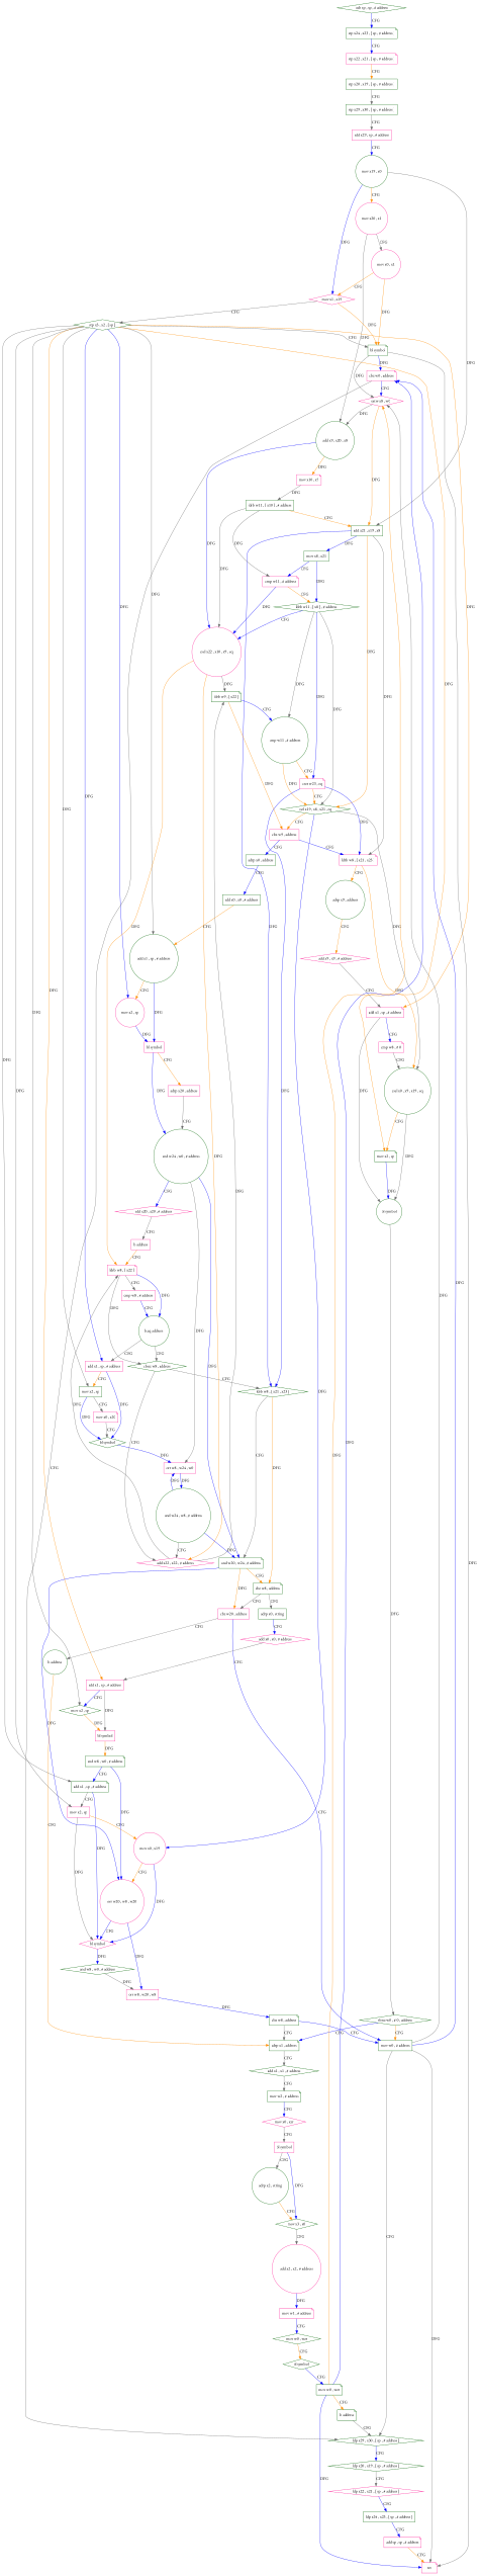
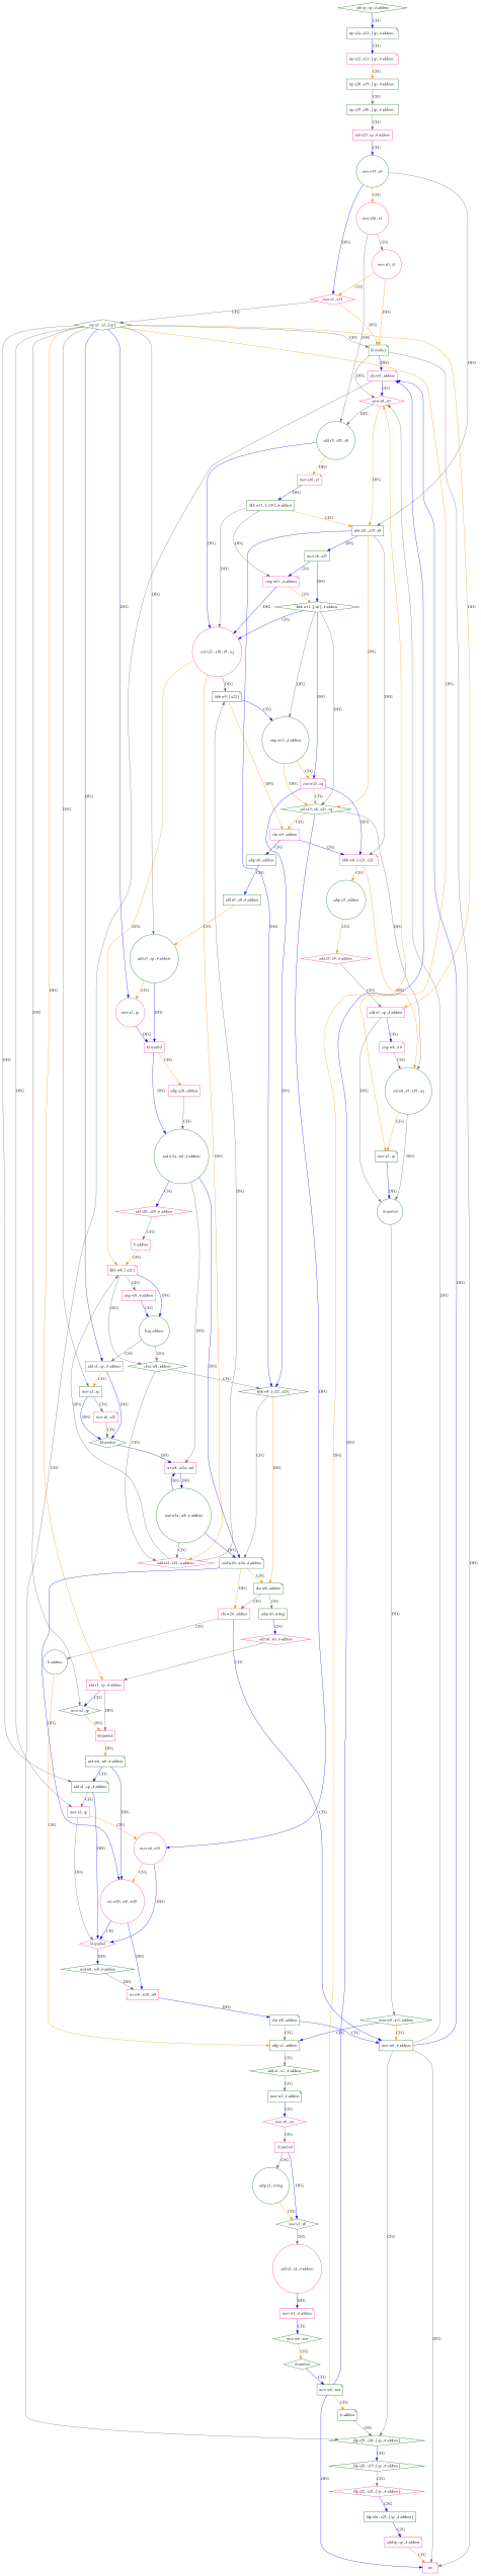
  digraph {
    fontname="EB Garamond"
    node [color=darkgreen fontname="EB Garamond" shape=note]
    edge [color=blue fontname="EB Garamond"]
    n1 [label="sub sp , sp , # address" shape=diamond]
    n2 [label="stp x24 , x23 , [ sp , # address ]"]
    n3 [color=deeppink label="stp x22 , x21 , [ sp , # address ]"]
    n4 [label="stp x20 , x19 , [ sp , # address ]" shape=box]
    n5 [label="stp x29 , x30 , [ sp , # address ]" shape=box]
    n6 [color=deeppink label="add x29 , sp , # address" shape=box]
    n7 [label="mov x19 , x0" shape=circle]
    n8 [color=deeppink label="mov x20 , x1" shape=circle]
    n9 [color=deeppink label="mov x1 , x19" shape=diamond]
    n10 [label="add x21 , x19 , x8" shape=box]
    n11 [color=deeppink label="mov x0 , x1" shape=circle]
    n12 [label="add x9 , x20 , x8" shape=circle]
    n13 [label="bl symbol"]
    n14 [label="stp x3 , x2 , [ sp ]" shape=diamond]
    n15 [label="mov x8 , x21" shape=box]
    n16 [label="csel x19 , x8 , x21 , eq" shape=diamond]
    n17 [color=deeppink label="ldrb w8 , [ x21 , x23 ]"]
    n18 [label="ldrb w8 , [ x21 , x23 ]" shape=diamond]
    n19 [color=deeppink label="mov x10 , x9"]
    n20 [color=deeppink label="csel x22 , x10 , x9 , eq" shape=circle]
    n21 [color=deeppink label="cbz w0 , address"]
    n22 [color=deeppink label="sxtw x8 , w0" shape=diamond]
    n23 [color=deeppink label=ret]
    n24 [color=deeppink label="add x1 , sp , # address"]
    n25 [label="mov x2 , sp"]
    n26 [label="add x1 , sp , # address" shape=circle]
    n27 [color=deeppink label="mov x2 , sp" shape=circle]
    n28 [color=deeppink label="add x1 , sp , # address" shape=box]
    n29 [label="mov x2 , sp" shape=box]
    n30 [color=deeppink label="add x1 , sp , # address" shape=box]
    n31 [label="mov x2 , sp" shape=diamond]
    n32 [label="add x1 , sp , # address"]
    n33 [color=deeppink label="mov x2 , sp" shape=box]
    n34 [color=deeppink label="cmp w8 , # 0"]
    n35 [label="bl symbol" shape=circle]
    n36 [color=deeppink label="bl symbol" shape=box]
    n37 [label="bl symbol" shape=diamond]
    n38 [color=deeppink label="mov x0 , x20"]
    n39 [color=deeppink label="bl symbol" shape=box]
    n40 [color=deeppink label="bl symbol" shape=diamond]
    n41 [color=deeppink label="mov x0 , x19" shape=circle]
    n42 [label="ldp x29 , x30 , [ sp , # address ]" shape=diamond]
    n43 [label="ldp x20 , x19 , [ sp , # address ]" shape=diamond]
    n44 [color=deeppink label="ldp x22 , x21 , [ sp , # address ]" shape=diamond]
    n45 [label="ldp x24 , x23 , [ sp , # address ]" shape=box]
    n46 [color=deeppink label="add sp , sp , # address"]
    n47 [label="ldrb w11 , [ x10 ] , # address" shape=box]
    n48 [label="ldrb w9 , [ x22 ]"]
    n49 [color=deeppink label="ldrb w8 , [ x22 ]"]
    n50 [color=deeppink label="add x22 , x22 , # address" shape=diamond]
    n51 [color=deeppink label="cmp w11 , # address"]
    n52 [label="ldrb w11 , [ x8 ] , # address" shape=diamond]
    n53 [color=deeppink label="cbz w9 , address" shape=box]
    n54 [label="csel x0 , x9 , x19 , eq" shape=circle]
    n55 [label="adrp x9 , address" shape=circle]
    n56 [label="and w20 , w24 , # address"]
    n57 [label="cbz w8 , address"]
    n58 [label="cmp w11 , # address" shape=circle]
    n59 [color=deeppink label="cset w23 , eq"]
    n60 [color=deeppink label="cmp w8 , # address" shape=box]
    n61 [label="b.eq address" shape=circle]
    n62 [label="cbnz w8 , address" shape=diamond]
    n63 [label="adrp x0 , address" shape=box]
    n64 [color=deeppink label="orr w20 , w8 , w20" shape=circle]
    n65 [label="add x0 , x0 , # address" shape=box]
    n66 [color=deeppink label="add x9 , x9 , # address" shape=diamond]
    n67 [label="tbnz w0 , # 0 , address" shape=diamond]
    n68 [label="adrp x1 , address"]
    n69 [label="mov w0 , # address" shape=box]
    n70 [label="add x1 , x1 , # address" shape=diamond]
    n71 [label="mov w2 , # address"]
    n72 [color=deeppink label="adrp x20 , address" shape=box]
    n73 [label="and w24 , w0 , # address" shape=circle]
    n74 [color=deeppink label="add x20 , x20 , # address" shape=diamond]
    n75 [color=deeppink label="orr w8 , w24 , w0" shape=box]
    n76 [color=deeppink label="b address" shape=box]
    n77 [label="and w24 , w8 , # address" shape=circle]
    n78 [color=deeppink label="cbz w20 , address" shape=box]
    n79 [color=deeppink label="mov x0 , xzr" shape=diamond]
    n80 [color=deeppink label="bl symbol" shape=box]
    n81 [label="adrp x2 , string" shape=circle]
    n82 [label="mov x3 , x0" shape=diamond]
    n83 [color=deeppink label="add x2 , x2 , # address" shape=circle]
    n84 [color=deeppink label="mov w1 , # address"]
    n85 [label="mov w0 , wzr" shape=diamond]
    n86 [label="bl symbol" shape=diamond]
    n87 [label="mov w0 , wzr"]
    n88 [label="b address"]
    n89 [label="adrp x0 , string" shape=box]
    n90 [label="b address" shape=circle]
    n91 [color=deeppink label="orr w8 , w20 , w8" shape=box]
    n92 [color=deeppink label="add x0 , x0 , # address" shape=diamond]
    n93 [label="and w8 , w0 , # address"]
    n94 [label="and w8 , w0 , # address" shape=diamond]
    n95 [label="cbz w8 , address"]
    n1 -> n2 [label=CFG]
    n2 -> n3 [label=CFG]
    n3 -> n4 [color=darkorange label=CFG]
    n4 -> n5 [color=gray40 label=CFG]
    n5 -> n6 [color=gray40 label=CFG]
    n6 -> n7 [label=CFG]
    n7 -> n8 [color=darkorange label=CFG]
    n7 -> n9 [label=DFG]
    n7 -> n10 [color=gray40 label=DFG]
    n8 -> n11 [color=gray40 label=CFG]
    n8 -> n12 [color=gray40 label=DFG]
    n9 -> n13 [color=darkorange label=DFG]
    n9 -> n14 [color=gray40 label=CFG]
    n10 -> n15 [label=DFG]
    n10 -> n16 [color=darkorange label=DFG]
    n10 -> n17 [color=gray40 label=DFG]
    n10 -> n18 [label=DFG]
    n11 -> n9 [color=darkorange label=CFG]
    n11 -> n13 [color=darkorange label=DFG]
    n12 -> n19 [color=darkorange label=DFG]
    n12 -> n20 [label=DFG]
    n13 -> n21 [label=DFG]
    n13 -> n22 [color=gray40 label=DFG]
    n13 -> n23 [color=gray40 label=DFG]
    n14 -> n13 [color=gray40 label=CFG]
    n14 -> n24 [color=darkorange label=DFG]
    n14 -> n25 [color=darkorange label=DFG]
    n14 -> n26 [color=gray40 label=DFG]
    n14 -> n27 [label=DFG]
    n14 -> n28 [label=DFG]
    n14 -> n29 [color=gray40 label=DFG]
    n14 -> n30 [color=darkorange label=DFG]
    n14 -> n31 [color=gray40 label=DFG]
    n14 -> n32 [color=gray40 label=DFG]
    n14 -> n33 [color=gray40 label=DFG]
    n15 -> n51 [label=CFG]
    n15 -> n52 [label=DFG]
    n16 -> n41 [label=DFG]
    n16 -> n53 [color=darkorange label=CFG]
    n16 -> n54 [color=gray40 label=DFG]
    n17 -> n54 [color=darkorange label=DFG]
    n17 -> n55 [color=darkorange label=CFG]
    n18 -> n56 [color=gray40 label=CFG]
    n18 -> n57 [color=darkorange label=DFG]
-   n19 -> n47 [color=gray40 label=DFG]
+   n19 -> n47 [label=DFG]
    n20 -> n48 [color=gray40 label=DFG]
    n20 -> n49 [color=darkorange label=DFG]
    n20 -> n50 [color=darkorange label=DFG]
    n21 -> n22 [label=CFG]
    n21 -> n42 [color=gray40 label=CFG]
    n22 -> n10 [color=darkorange label=DFG]
    n22 -> n12 [color=gray40 label=DFG]
    n24 -> n34 [label=CFG]
    n24 -> n35 [color=gray40 label=DFG]
    n25 -> n35 [label=DFG]
    n26 -> n27 [color=darkorange label=CFG]
    n26 -> n36 [label=DFG]
    n27 -> n36 [label=DFG]
    n28 -> n29 [color=darkorange label=CFG]
    n28 -> n37 [label=DFG]
    n29 -> n37 [label=DFG]
    n29 -> n38 [color=gray40 label=CFG]
    n30 -> n31 [label=CFG]
    n30 -> n39 [color=gray40 label=DFG]
    n31 -> n39 [color=darkorange label=DFG]
    n32 -> n33 [color=gray40 label=CFG]
    n32 -> n40 [label=DFG]
    n33 -> n40 [color=gray40 label=DFG]
    n33 -> n41 [color=darkorange label=CFG]
    n34 -> n54 [color=gray40 label=CFG]
    n35 -> n67 [color=gray40 label=DFG]
    n36 -> n72 [color=darkorange label=CFG]
    n36 -> n73 [label=DFG]
    n37 -> n75 [label=DFG]
    n38 -> n37 [color=gray40 label=CFG]
    n39 -> n93 [color=darkorange label=DFG]
    n40 -> n94 [label=DFG]
    n41 -> n40 [label=DFG]
    n41 -> n64 [color=darkorange label=CFG]
    n42 -> n43 [label=CFG]
    n43 -> n44 [color=gray40 label=CFG]
    n44 -> n45 [label=CFG]
    n45 -> n46 [label=CFG]
    n46 -> n23 [color=darkorange label=CFG]
    n47 -> n10 [color=darkorange label=CFG]
    n47 -> n20 [color=gray40 label=DFG]
    n47 -> n51 [color=gray40 label=DFG]
    n48 -> n53 [color=darkorange label=DFG]
    n48 -> n58 [label=CFG]
    n49 -> n60 [color=gray40 label=CFG]
    n49 -> n61 [label=DFG]
    n49 -> n62 [color=gray40 label=DFG]
    n50 -> n48 [color=gray40 label=DFG]
    n50 -> n49 [color=gray40 label=DFG]
    n51 -> n20 [label=DFG]
    n51 -> n52 [color=darkorange label=CFG]
    n52 -> n16 [color=gray40 label=DFG]
    n52 -> n20 [label=CFG]
    n52 -> n58 [color=gray40 label=DFG]
    n52 -> n59 [label=DFG]
    n53 -> n17 [label=CFG]
    n53 -> n63 [label=CFG]
    n54 -> n25 [color=darkorange label=CFG]
    n54 -> n35 [color=gray40 label=DFG]
    n55 -> n66 [color=darkorange label=CFG]
    n56 -> n57 [color=darkorange label=CFG]
    n56 -> n64 [label=DFG]
    n56 -> n78 [color=darkorange label=DFG]
    n57 -> n78 [color=gray40 label=CFG]
    n57 -> n89 [color=gray40 label=CFG]
    n58 -> n16 [color=darkorange label=DFG]
    n58 -> n59 [color=darkorange label=CFG]
    n59 -> n16 [color=darkorange label=CFG]
    n59 -> n17 [label=DFG]
    n59 -> n18 [label=DFG]
    n60 -> n61 [label=CFG]
    n61 -> n28 [color=gray40 label=CFG]
    n61 -> n62 [color=gray40 label=CFG]
    n62 -> n18 [color=gray40 label=CFG]
    n62 -> n50 [color=gray40 label=CFG]
    n63 -> n65 [label=CFG]
    n64 -> n40 [label=CFG]
    n64 -> n91 [label=DFG]
    n65 -> n26 [color=darkorange label=CFG]
    n66 -> n24 [color=gray40 label=CFG]
    n67 -> n68 [label=CFG]
    n67 -> n69 [color=darkorange label=CFG]
    n68 -> n70 [color=gray40 label=CFG]
    n69 -> n21 [label=DFG]
    n69 -> n22 [color=gray40 label=DFG]
    n69 -> n23 [color=gray40 label=DFG]
    n69 -> n42 [color=gray40 label=CFG]
    n70 -> n71 [color=gray40 label=CFG]
    n71 -> n79 [label=CFG]
    n72 -> n73 [color=gray40 label=CFG]
    n73 -> n56 [label=DFG]
    n73 -> n74 [label=CFG]
    n73 -> n75 [color=gray40 label=DFG]
    n74 -> n76 [color=gray40 label=CFG]
    n75 -> n77 [label=DFG]
    n76 -> n49 [color=darkorange label=CFG]
    n77 -> n50 [color=gray40 label=CFG]
    n77 -> n56 [label=DFG]
    n77 -> n75 [label=DFG]
    n78 -> n69 [label=CFG]
    n78 -> n90 [color=gray40 label=CFG]
    n79 -> n80 [color=gray40 label=CFG]
    n80 -> n81 [color=gray40 label=CFG]
    n80 -> n82 [label=DFG]
    n81 -> n82 [color=darkorange label=CFG]
    n82 -> n83 [color=gray40 label=CFG]
    n83 -> n84 [label=DFG]
    n84 -> n85 [label=CFG]
    n85 -> n86 [color=darkorange label=CFG]
    n86 -> n87 [label=CFG]
    n87 -> n21 [label=DFG]
    n87 -> n22 [color=darkorange label=DFG]
    n87 -> n23 [label=DFG]
    n87 -> n88 [color=darkorange label=CFG]
    n88 -> n42 [color=gray40 label=CFG]
    n89 -> n92 [label=CFG]
    n90 -> n68 [color=darkorange label=CFG]
    n91 -> n95 [label=DFG]
    n92 -> n30 [color=gray40 label=CFG]
    n93 -> n32 [label=CFG]
    n93 -> n64 [label=DFG]
    n94 -> n91 [color=gray40 label=DFG]
    n95 -> n68 [color=gray40 label=CFG]
    n95 -> n69 [label=CFG]
  }
